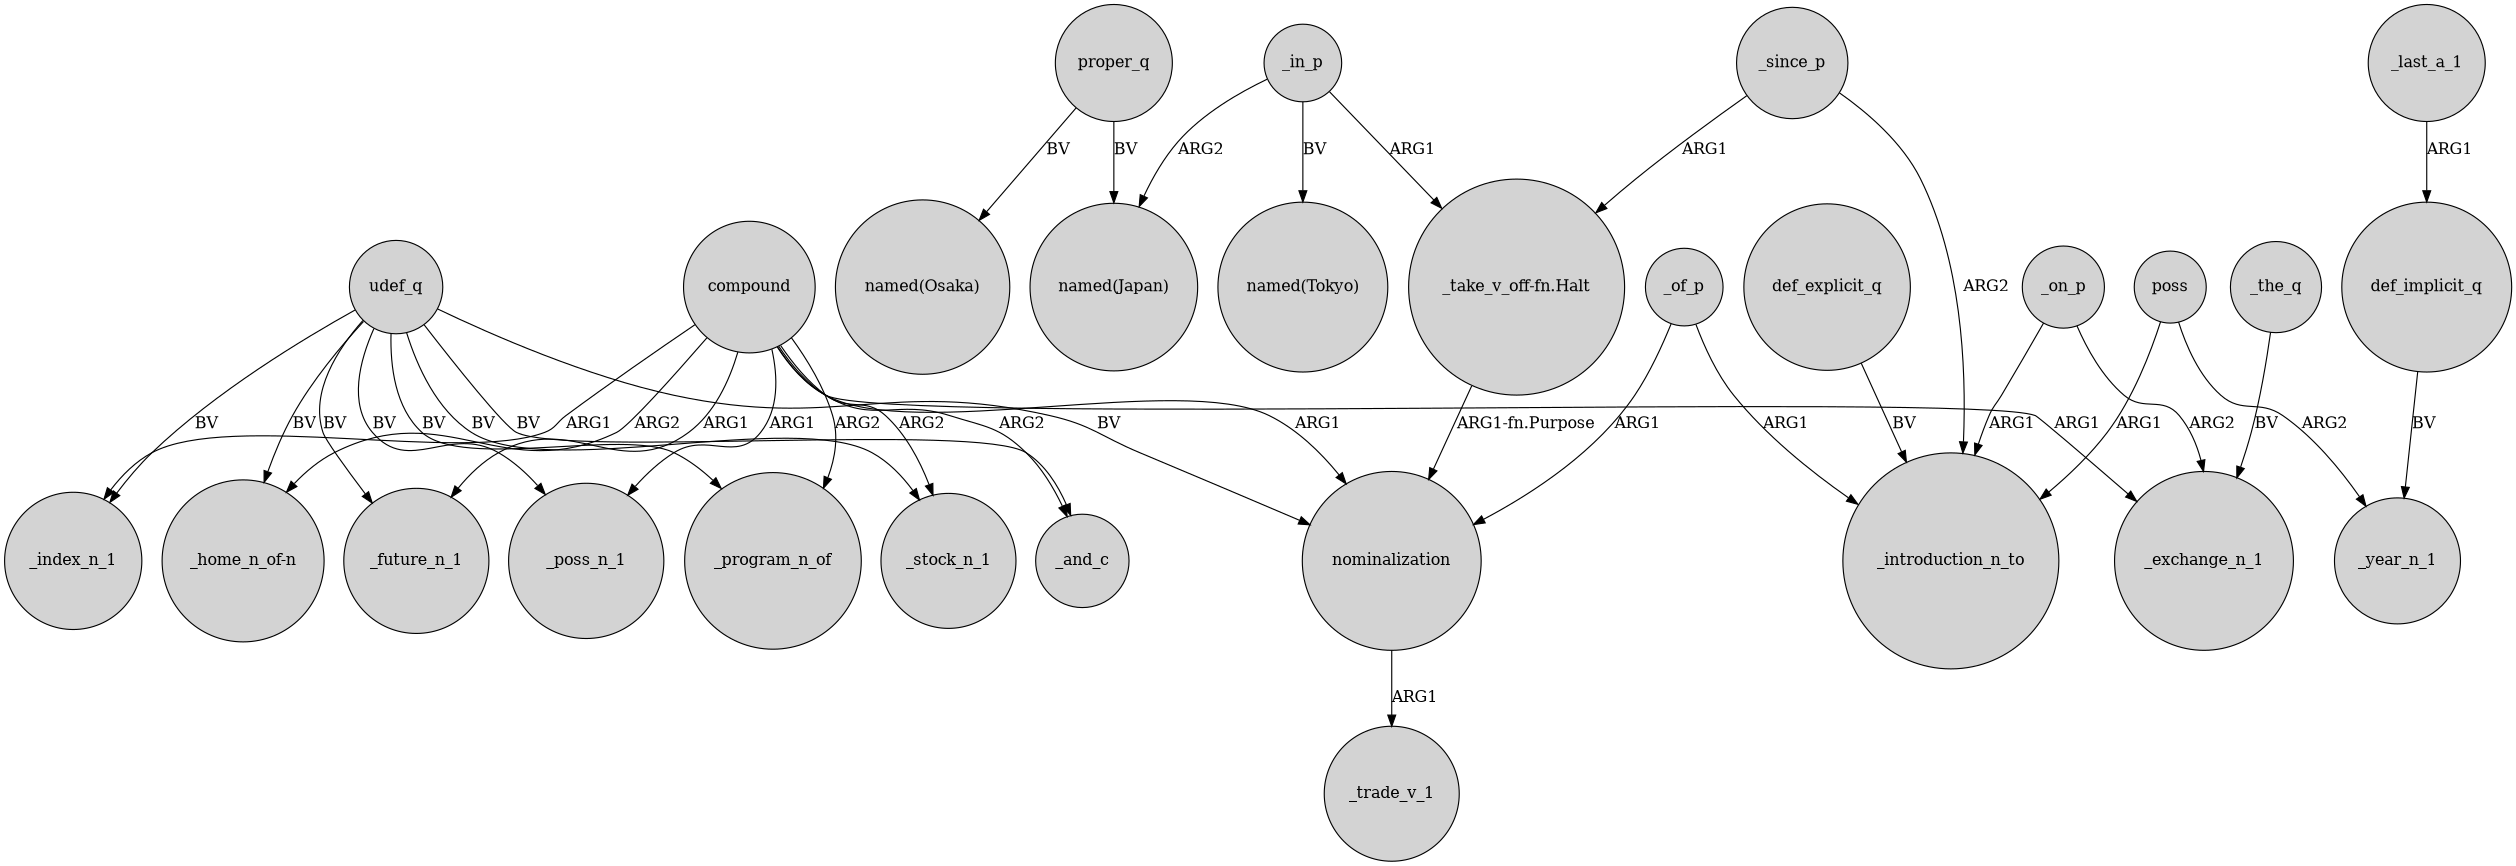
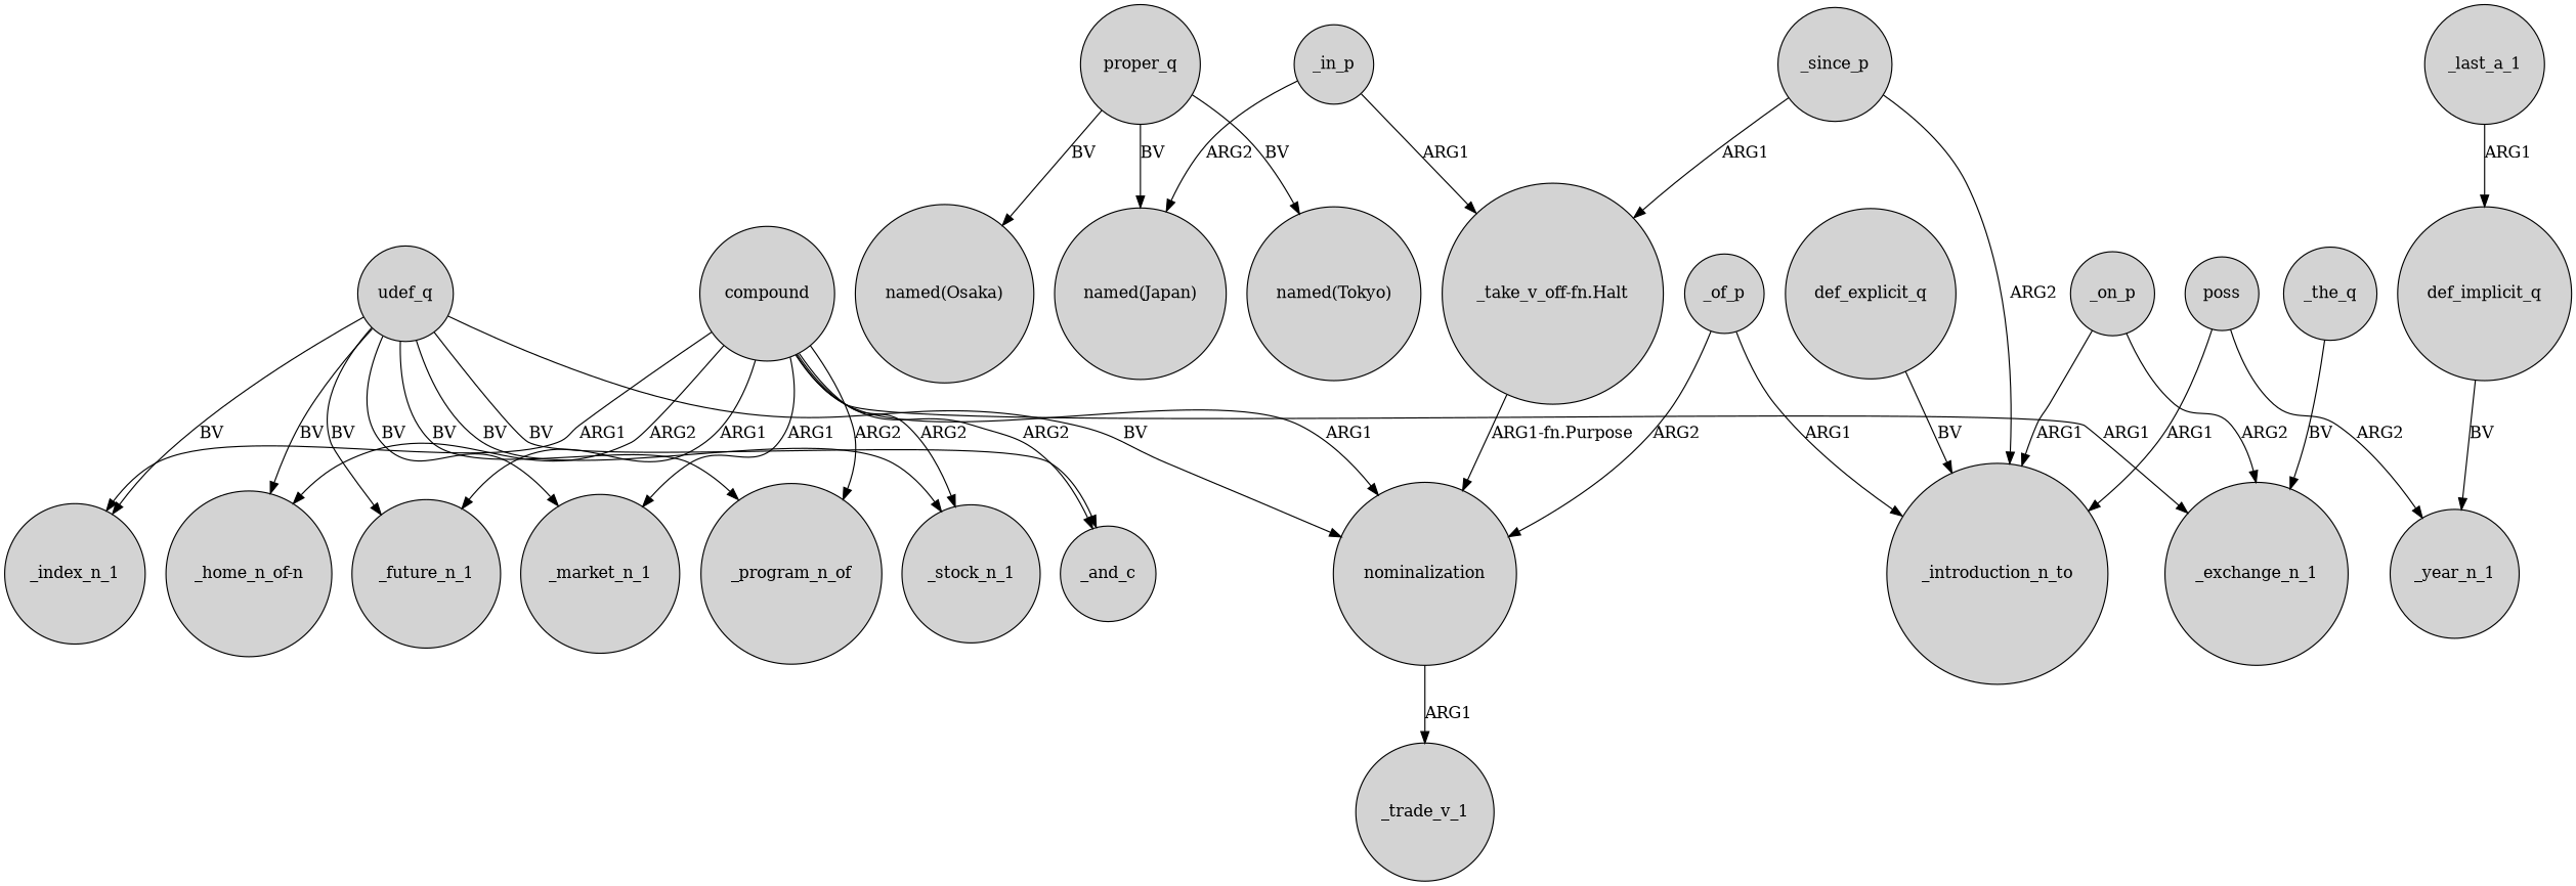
  digraph {
    node [shape=circle style=filled]
    udef_q
-   _market_n_1 [label=_poss_n_1]
+   _market_n_1
    nominalization
    _index_n_1
    _future_n_1
    _and_c
    _program_n_of
    _stock_n_1
    "_home_n_of-n"
    _trade_v_1
    _in_p
    "_take_v_off-fn.Halt"
    "named(Japan)"
    _of_p
    _introduction_n_to
    def_implicit_q
    _year_n_1
    _since_p
    poss
    proper_q
    "named(Osaka)"
    "named(Tokyo)"
    compound
    _exchange_n_1
    _on_p
    _last_a_1
    _the_q
    def_explicit_q
    udef_q -> _market_n_1 [label=BV]
    udef_q -> nominalization [label=BV]
    udef_q -> _index_n_1 [label=BV]
    udef_q -> _future_n_1 [label=BV]
    udef_q -> _and_c [label=BV]
    udef_q -> _program_n_of [label=BV]
    udef_q -> _stock_n_1 [label=BV]
    udef_q -> "_home_n_of-n" [label=BV]
    nominalization -> _trade_v_1 [label=ARG1]
    _in_p -> "_take_v_off-fn.Halt" [label=ARG1]
    _in_p -> "named(Japan)" [label=ARG2]
    "_take_v_off-fn.Halt" -> nominalization [label="ARG1-fn.Purpose"]
-   _of_p -> nominalization [label=ARG1]
+   _of_p -> nominalization [label=ARG2]
    _of_p -> _introduction_n_to [label=ARG1]
    def_implicit_q -> _year_n_1 [label=BV]
    _since_p -> "_take_v_off-fn.Halt" [label=ARG1]
    _since_p -> _introduction_n_to [label=ARG2]
    poss -> _introduction_n_to [label=ARG1]
    poss -> _year_n_1 [label=ARG2]
    proper_q -> "named(Japan)" [label=BV]
    proper_q -> "named(Osaka)" [label=BV]
-   _in_p -> "named(Tokyo)" [label=BV]
+   proper_q -> "named(Tokyo)" [label=BV]
    compound -> _market_n_1 [label=ARG1]
    compound -> nominalization [label=ARG1]
    compound -> _index_n_1 [label=ARG1]
    compound -> _future_n_1 [label=ARG1]
    compound -> _and_c [label=ARG2]
    compound -> _program_n_of [label=ARG2]
    compound -> _stock_n_1 [label=ARG2]
    compound -> "_home_n_of-n" [label=ARG2]
    compound -> _exchange_n_1 [label=ARG1]
    _on_p -> _introduction_n_to [label=ARG1]
    _on_p -> _exchange_n_1 [label=ARG2]
    _last_a_1 -> def_implicit_q [label=ARG1]
    _the_q -> _exchange_n_1 [label=BV]
    def_explicit_q -> _introduction_n_to [label=BV]
  }
